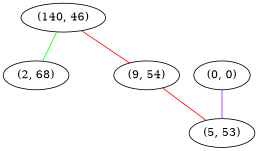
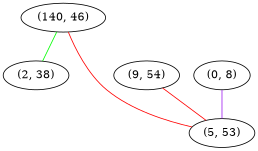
  graph {
    edge [color=red weight=1]
    n1 [label="(140, 46)"]
-   "(2, 68)"
+   "(2, 68)" [label="(2, 38)"]
    "(5, 53)"
    n4 [label="(9, 54)"]
-   "(0, 0)"
+   "(0, 0)" [label="(0, 8)"]
    n1 -- "(2, 68)" [color=green weight=2]
-   n1 -- n4
+   n1 -- "(5, 53)"
    n4 -- "(5, 53)"
    "(0, 0)" -- "(5, 53)" [color=purple weight=4]
  }
